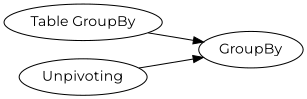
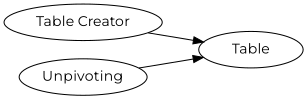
  digraph {
    fontname=Montserrat
    rankdir=LR
    node [fontname=Montserrat]
    edge [fontname=Montserrat]
-   n1 [label="Table GroupBy"]
-   n2 [label=GroupBy]
+   n1 [label="Table Creator"]
+   n2 [label=Table]
    n3 [label=Unpivoting]
    n1 -> n2
    n3 -> n2
  }
